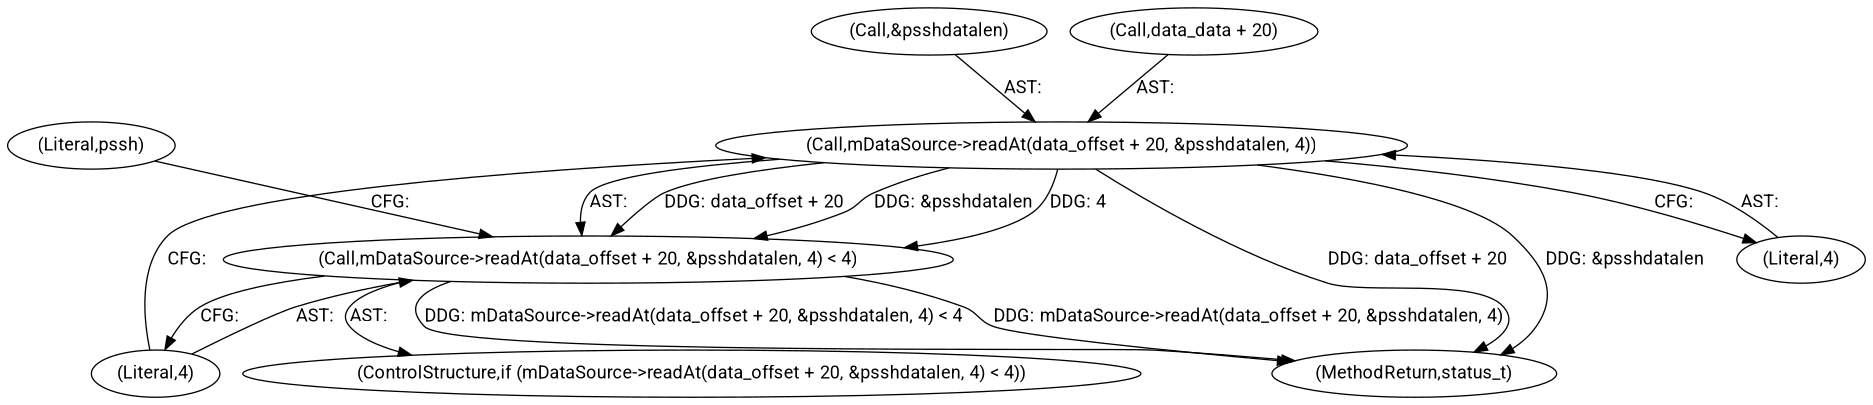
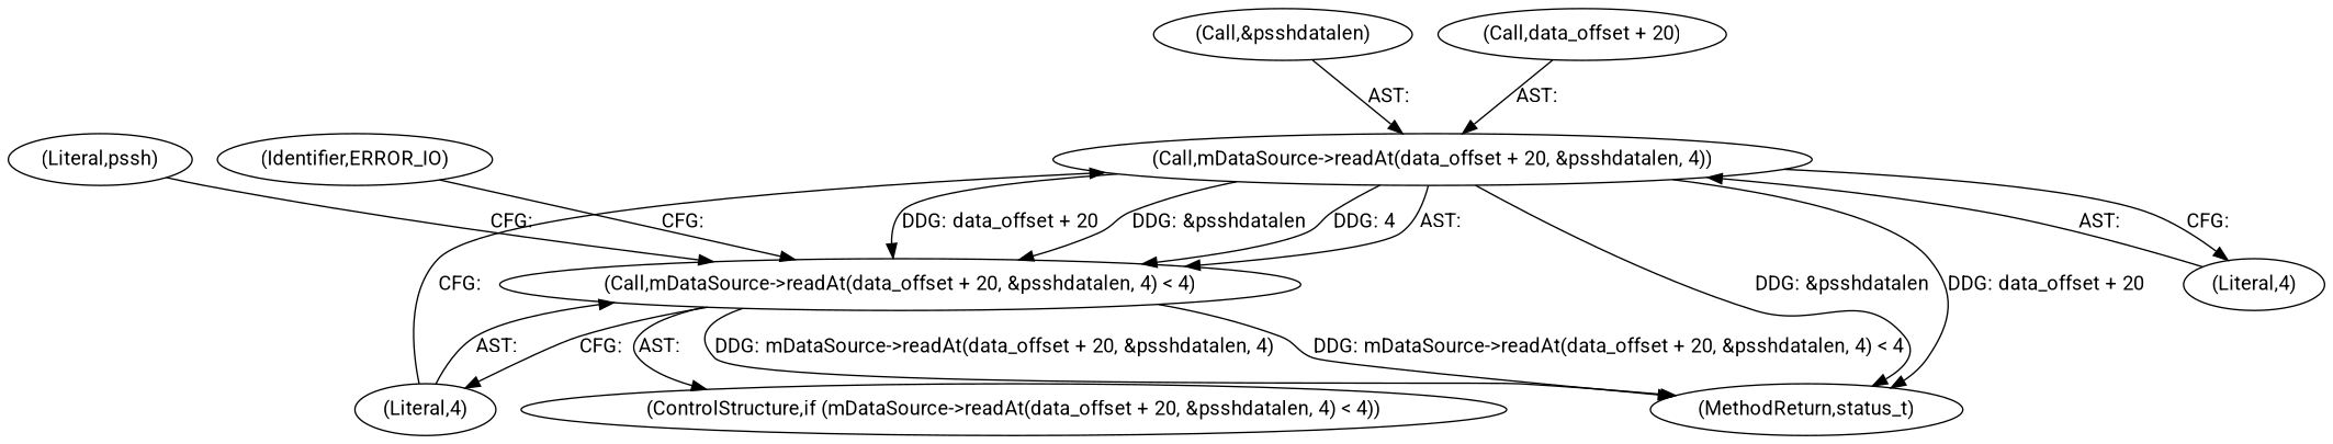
  digraph {
    fontname=Roboto
    node [fontname=Roboto]
    edge [fontname=Roboto]
    n1 [label="(Call,mDataSource->readAt(data_offset + 20, &psshdatalen, 4))"]
    n2 [label="(Call,mDataSource->readAt(data_offset + 20, &psshdatalen, 4) < 4)"]
    n3 [label="(Literal,4)"]
    n4 [label="(MethodReturn,status_t)"]
    n5 [label="(Literal,4)"]
    n6 [label="(ControlStructure,if (mDataSource->readAt(data_offset + 20, &psshdatalen, 4) < 4))"]
    n7 [label="(Call,&psshdatalen)"]
    n8 [label="(Literal,pssh)"]
-   n10 [label="(Call,data_data + 20)"]
+   n9 [label="(Identifier,ERROR_IO)"]
+   n10 [label="(Call,data_offset + 20)"]
    n1 -> n2 [label="AST: "]
    n1 -> n2 [label="DDG: data_offset + 20"]
    n1 -> n2 [label="DDG: &psshdatalen"]
    n1 -> n2 [label="DDG: 4"]
    n1 -> n3 [label="CFG: "]
    n1 -> n4 [label="DDG: &psshdatalen"]
    n1 -> n4 [label="DDG: data_offset + 20"]
    n2 -> n4 [label="DDG: mDataSource->readAt(data_offset + 20, &psshdatalen, 4) < 4"]
    n2 -> n4 [label="DDG: mDataSource->readAt(data_offset + 20, &psshdatalen, 4)"]
    n2 -> n5 [label="CFG: "]
    n2 -> n6 [label="AST: "]
    n3 -> n1 [label="AST: "]
    n5 -> n1 [label="CFG: "]
    n5 -> n2 [label="AST: "]
    n7 -> n1 [label="AST: "]
    n8 -> n2 [label="CFG: "]
+   n9 -> n2 [label="CFG: "]
    n10 -> n1 [label="AST: "]
  }
